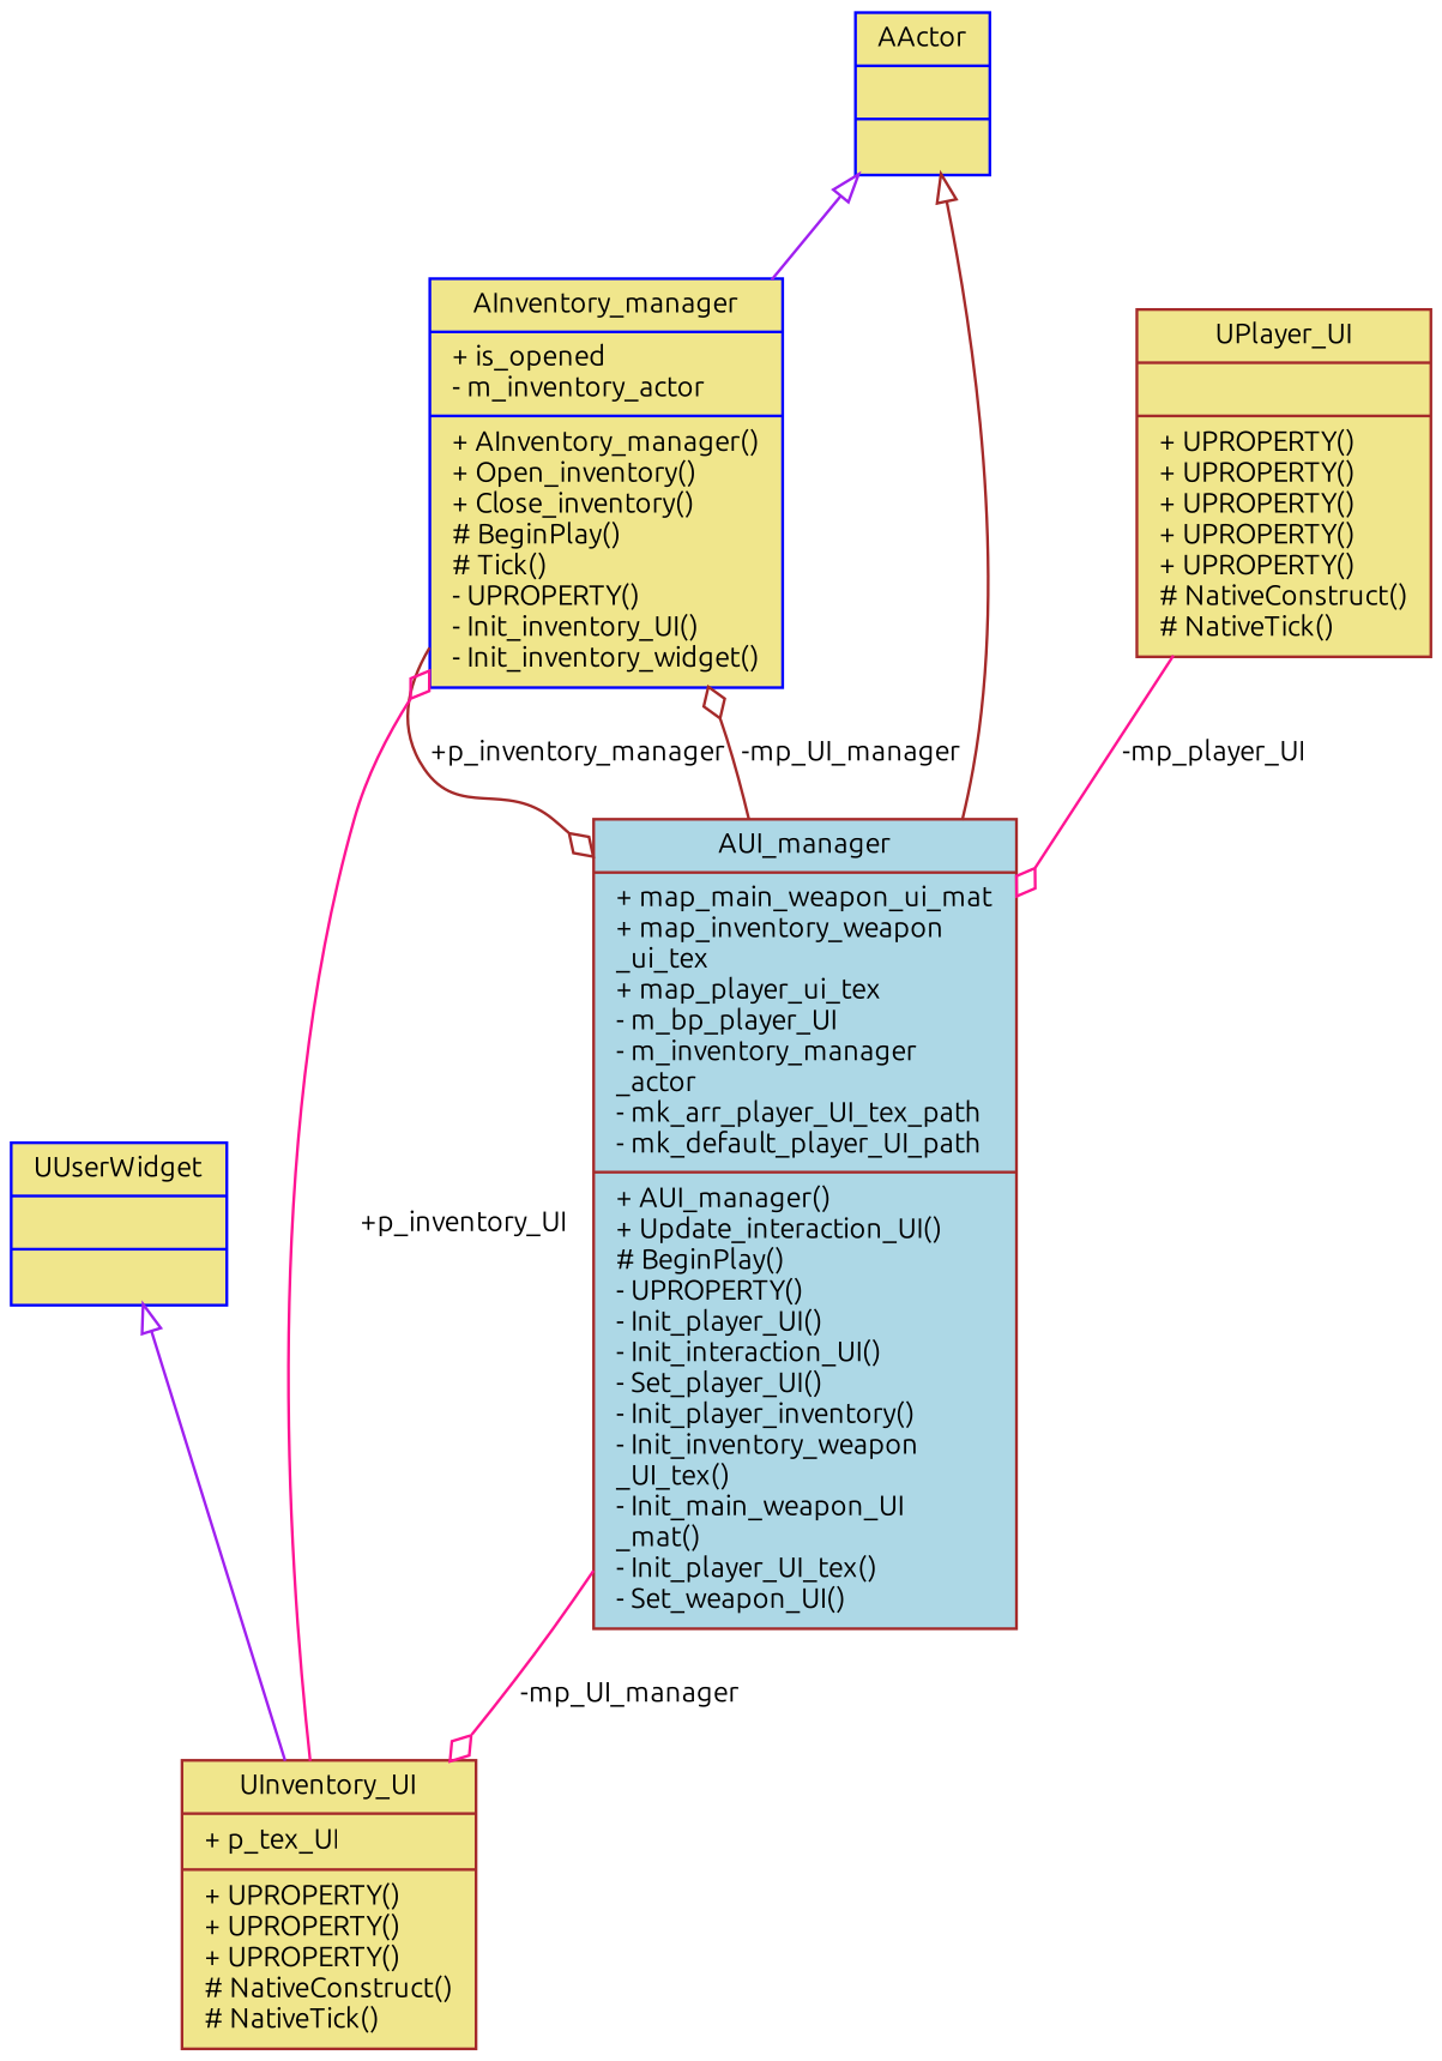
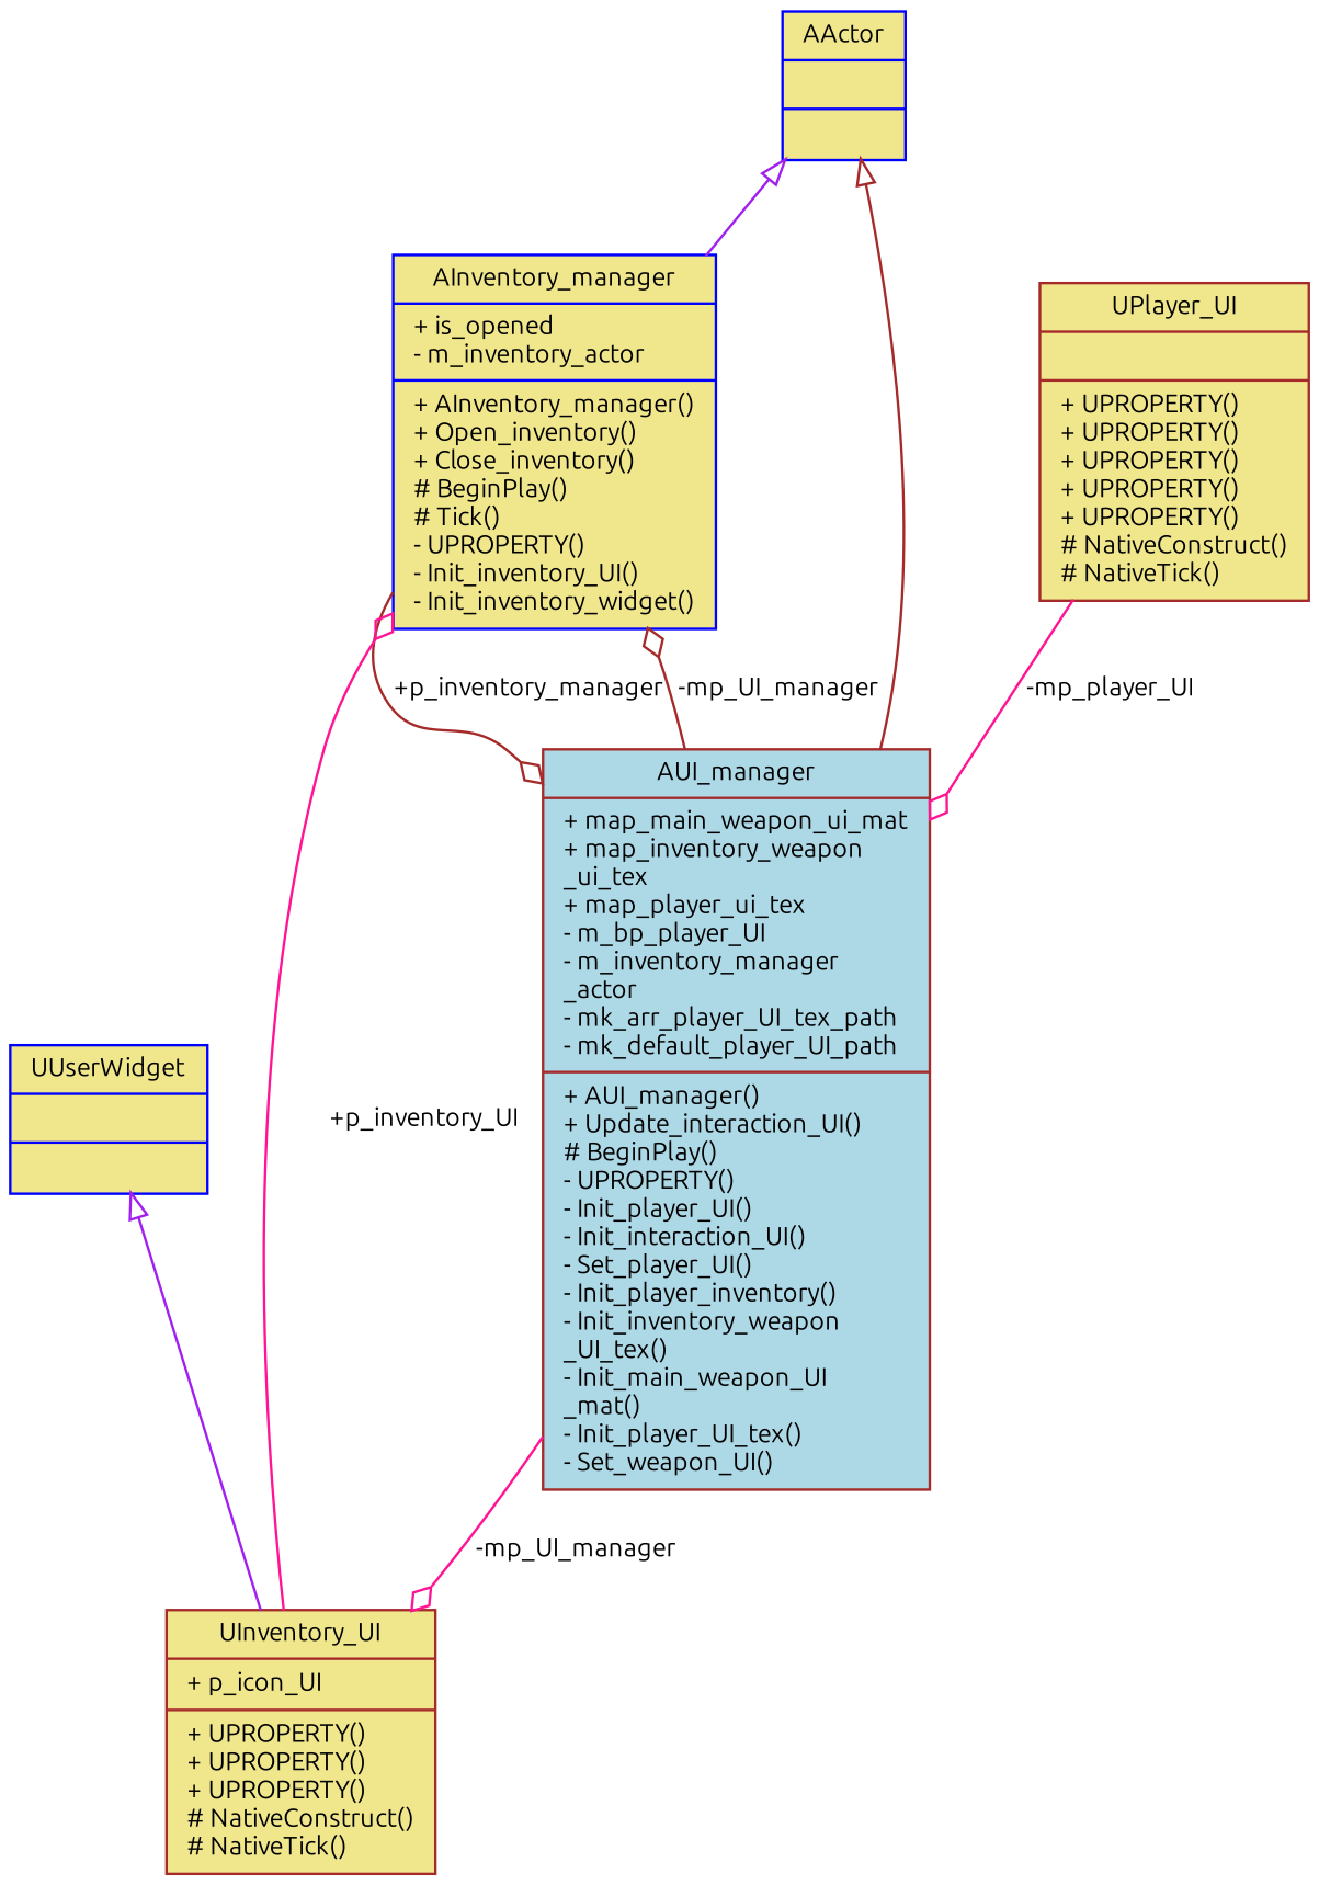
  digraph {
    fontname=Ubuntu
    node [color=blue fillcolor=khaki fontname=Ubuntu fontsize=10 shape=record style=filled]
    edge [arrowhead=odiamond color=brown fontname=Ubuntu fontsize=10 labelfontname=Helvetica labelfontsize=10 style=solid]
    n1 [fontcolor=black height=0.2 label="{AInventory_manager\n|+ is_opened\l- m_inventory_actor\l|+ AInventory_manager()\l+ Open_inventory()\l+ Close_inventory()\l# BeginPlay()\l# Tick()\l- UPROPERTY()\l- Init_inventory_UI()\l- Init_inventory_widget()\l}" width=0.4]
    n2 [color=brown fillcolor=lightblue height=0.2 label="{AUI_manager\n|+ map_main_weapon_ui_mat\l+ map_inventory_weapon\l_ui_tex\l+ map_player_ui_tex\l- m_bp_player_UI\l- m_inventory_manager\l_actor\l- mk_arr_player_UI_tex_path\l- mk_default_player_UI_path\l|+ AUI_manager()\l+ Update_interaction_UI()\l# BeginPlay()\l- UPROPERTY()\l- Init_player_UI()\l- Init_interaction_UI()\l- Set_player_UI()\l- Init_player_inventory()\l- Init_inventory_weapon\l_UI_tex()\l- Init_main_weapon_UI\l_mat()\l- Init_player_UI_tex()\l- Set_weapon_UI()\l}" width=0.4]
-   n3 [color=brown height=0.2 label="{UInventory_UI\n|+ p_tex_UI\l|+ UPROPERTY()\l+ UPROPERTY()\l+ UPROPERTY()\l# NativeConstruct()\l# NativeTick()\l}" width=0.4]
+   n3 [color=brown height=0.2 label="{UInventory_UI\n|+ p_icon_UI\l|+ UPROPERTY()\l+ UPROPERTY()\l+ UPROPERTY()\l# NativeConstruct()\l# NativeTick()\l}" width=0.4]
    n4 [height=0.2 label="{AActor\n||}" width=0.4]
    n5 [color=brown height=0.2 label="{UPlayer_UI\n||+ UPROPERTY()\l+ UPROPERTY()\l+ UPROPERTY()\l+ UPROPERTY()\l+ UPROPERTY()\l# NativeConstruct()\l# NativeTick()\l}" width=0.4]
    n6 [height=0.2 label="{UUserWidget\n||}" width=0.4]
    n1 -> n2 [label=" +p_inventory_manager"]
    n2 -> n1 [label=" -mp_UI_manager"]
    n2 -> n3 [color=deeppink label=" -mp_UI_manager"]
    n3 -> n1 [color=deeppink label=" +p_inventory_UI"]
    n4 -> n1 [arrowtail=onormal color=purple dir=back arrowhead=""]
    n4 -> n2 [arrowtail=onormal dir=back arrowhead=""]
    n5 -> n2 [color=deeppink label=" -mp_player_UI"]
    n6 -> n3 [arrowtail=onormal color=purple dir=back arrowhead=""]
  }
